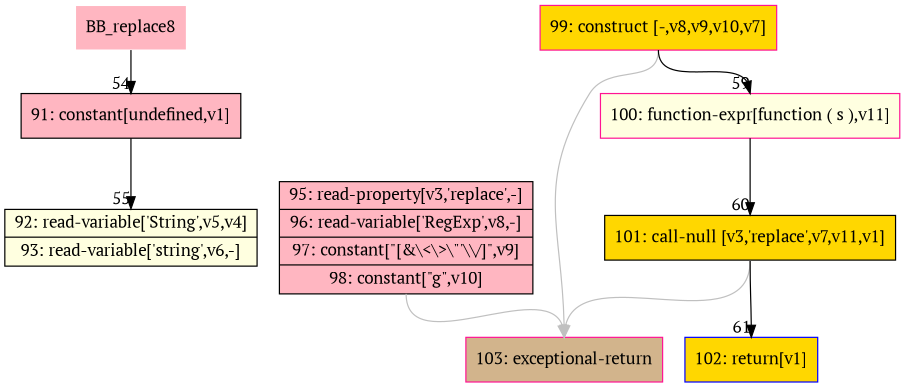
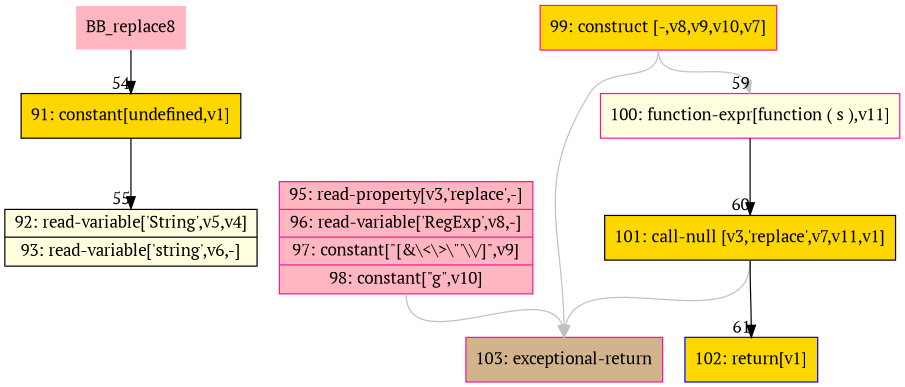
  digraph {
    fontname="PT Serif"
    rankdir=TD
    node [color=deeppink fillcolor=gold fontname="PT Serif" shape=record style=filled]
    edge [fontname="PT Serif" headport=n tailport=s]
    n1 [fillcolor=lightpink label=BB_replace8 shape=none]
-   n2 [color=black fillcolor=lightpink label="{91: constant[undefined,v1]}"]
+   n2 [color=black label="{91: constant[undefined,v1]}"]
    n3 [color=black fillcolor=lightyellow label="{92: read-variable['String',v5,v4]|93: read-variable['string',v6,-]}"]
    n4 [fillcolor=tan label="{103: exceptional-return}"]
-   n5 [color=black fillcolor=lightpink label="{95: read-property[v3,'replace',-]|96: read-variable['RegExp',v8,-]|97: constant[\"[&\\\<\\\>\\\"'\\\\/]\",v9]|98: constant[\"g\",v10]}"]
+   n5 [fillcolor=lightpink label="{95: read-property[v3,'replace',-]|96: read-variable['RegExp',v8,-]|97: constant[\"[&\\\<\\\>\\\"'\\\\/]\",v9]|98: constant[\"g\",v10]}"]
    n6 [label="{99: construct [-,v8,v9,v10,v7]}"]
    n7 [fillcolor=lightyellow label="{100: function-expr[function ( s ),v11]}"]
    n8 [color=black label="{101: call-null [v3,'replace',v7,v11,v1]}"]
    n9 [color=blue label="{102: return[v1]}"]
    n1 -> n2 [headlabel="    54"]
    n2 -> n3 [headlabel="      55"]
    n5 -> n4 [color=gray]
    n6 -> n4 [color=gray]
-   n6 -> n7 [headlabel="      59"]
+   n6 -> n7 [headlabel="      59" color=gray]
    n7 -> n8 [headlabel="      60"]
    n8 -> n4 [color=gray]
    n8 -> n9 [headlabel="      61"]
  }
